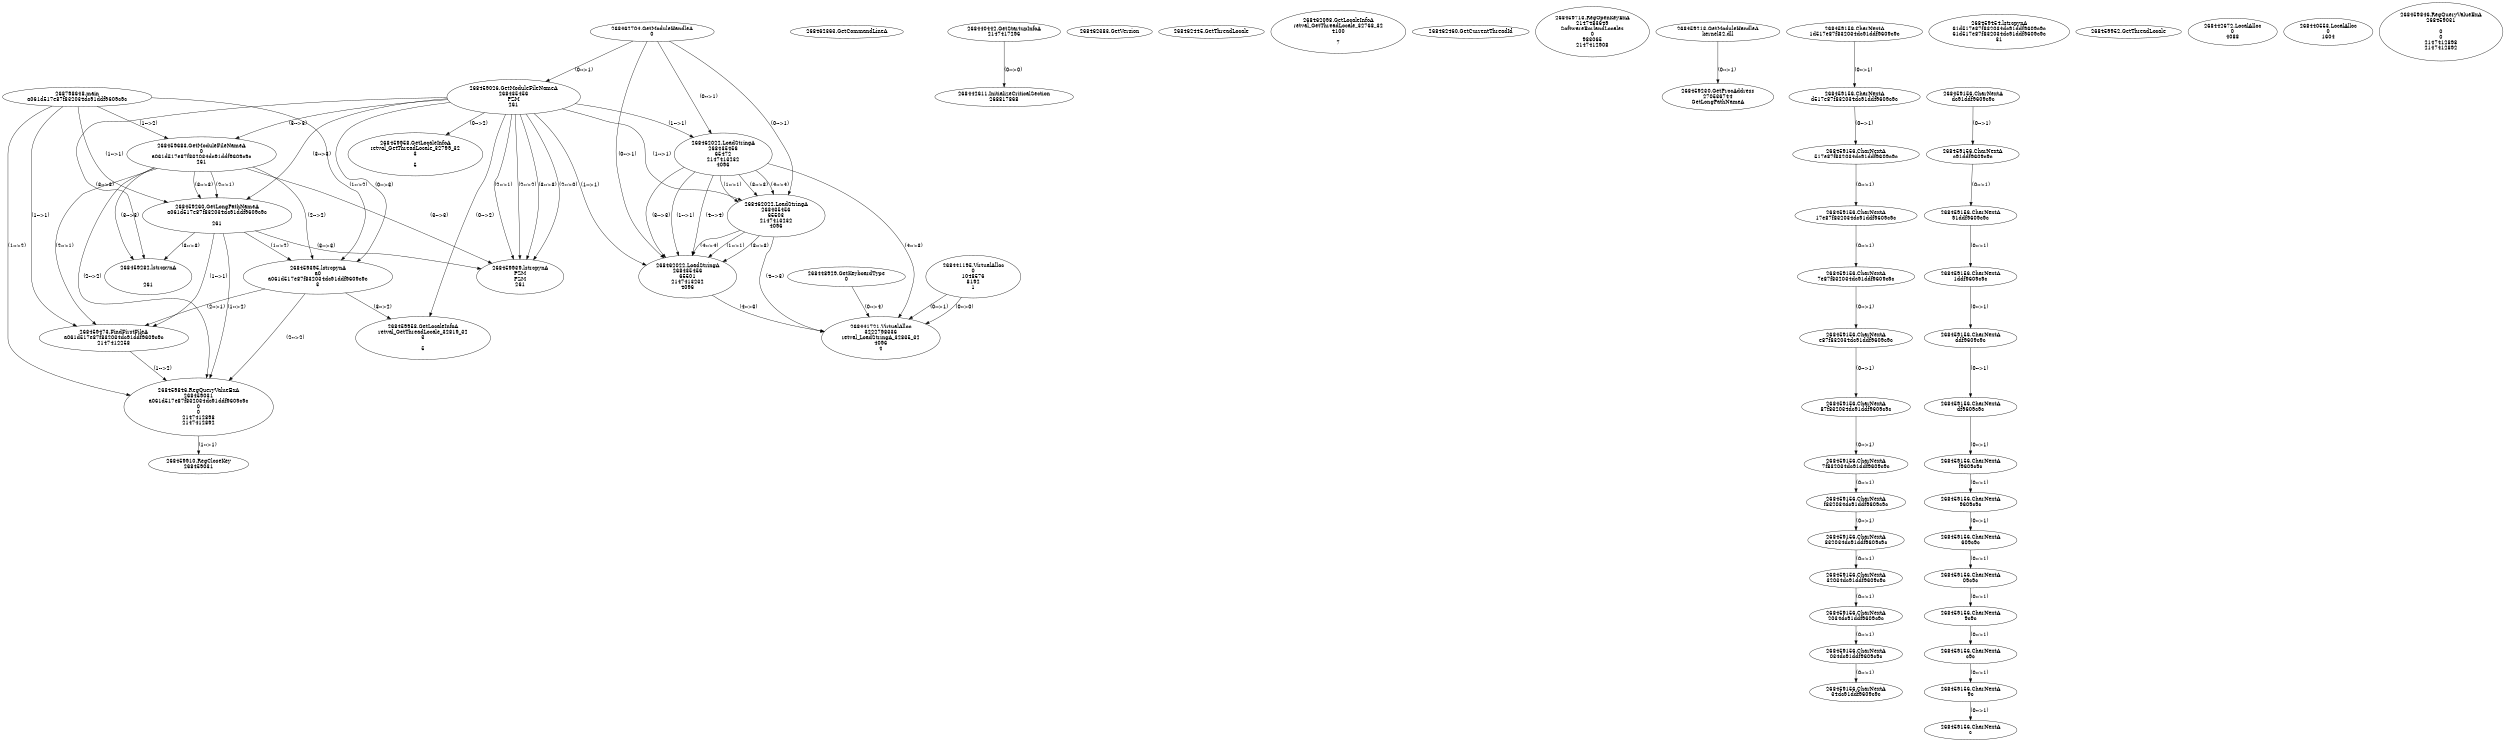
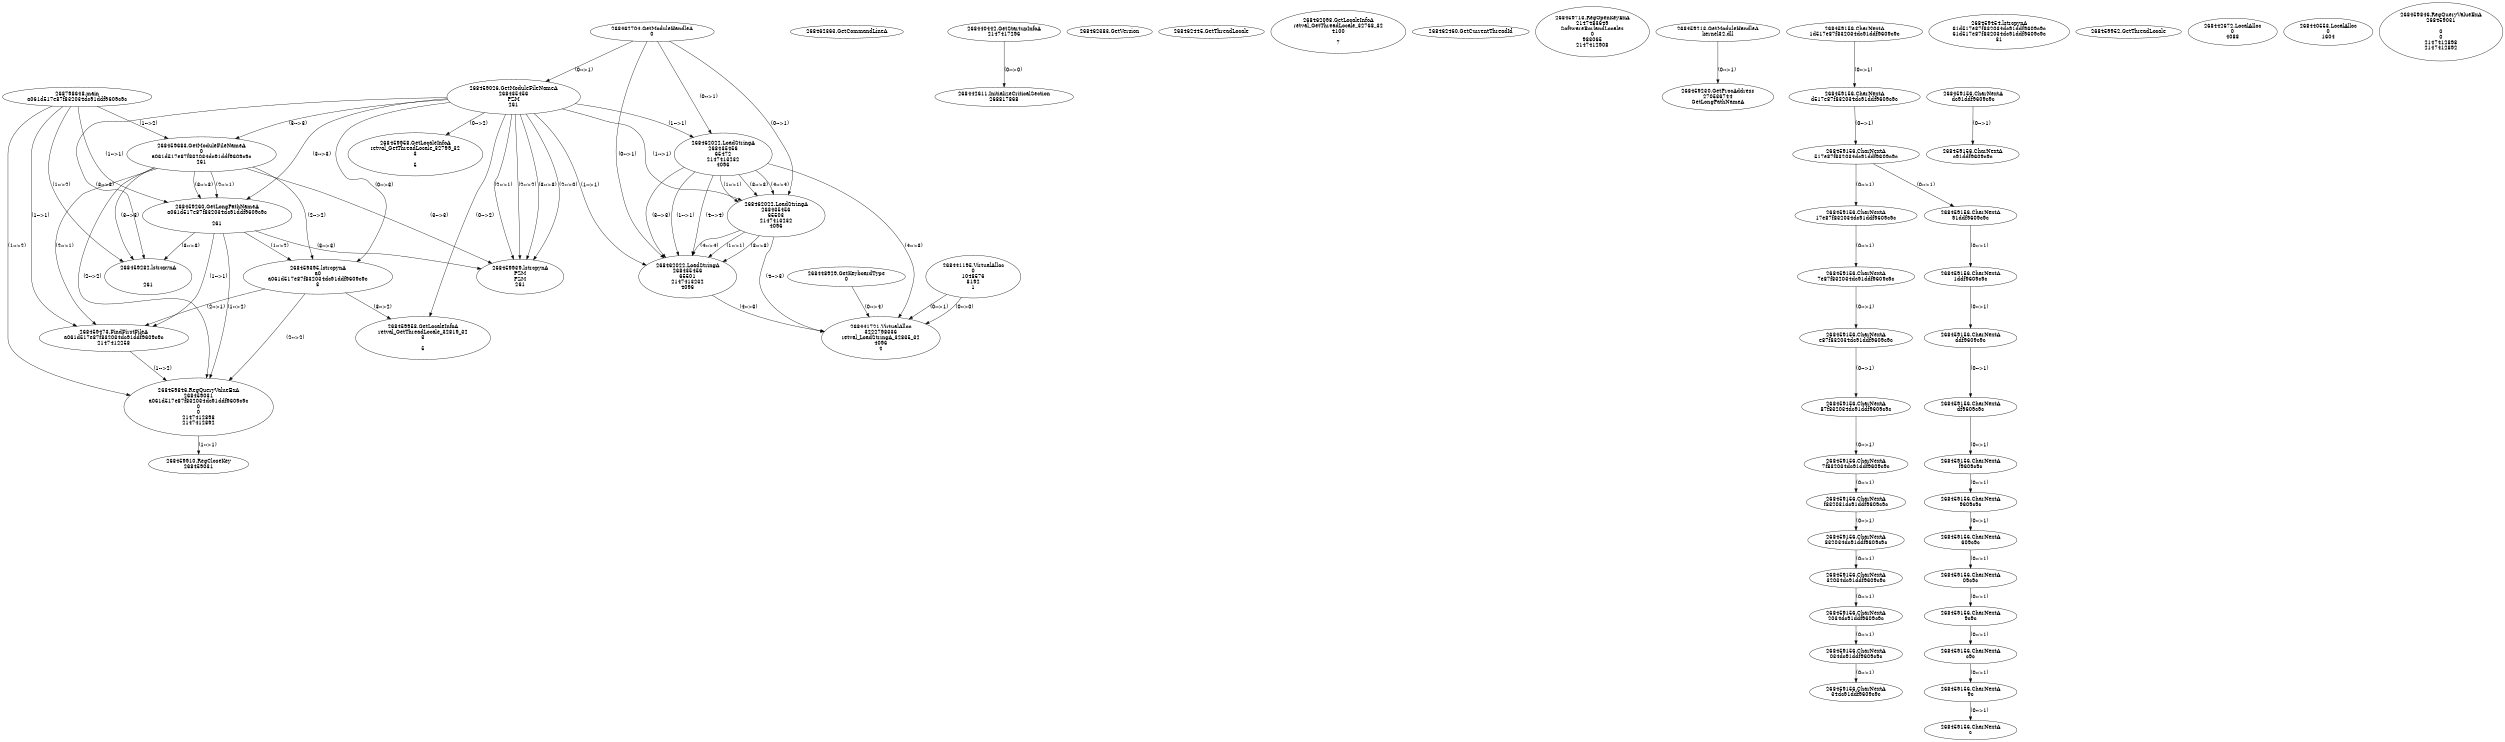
  digraph {
    n1 [label="268798648.main\na061d517e87f832034dc91ddf9609c9c"]
    n2 [label="268459683.GetModuleFileNameA\n0\na061d517e87f832034dc91ddf9609c9c\n261"]
    n3 [label="268459260.GetLongPathNameA\na061d517e87f832034dc91ddf9609c9c\n\n261"]
    n4 [label="268459395.lstrcpynA\na0\na061d517e87f832034dc91ddf9609c9c\n3"]
    n5 [label="268459473.FindFirstFileA\na061d517e87f832034dc91ddf9609c9c\n2147412258"]
    n6 [label="268459846.RegQueryValueExA\n268459031\na061d517e87f832034dc91ddf9609c9c\n0\n0\n2147412898\n2147412892"]
    n7 [label="268459939.lstrcpynA\nPZM\nPZM\n261"]
    n8 [label="268459282.lstrcpynA\n\n\n261"]
    n9 [label="268459958.GetLocaleInfoA\nretval_GetThreadLocale_32819_32\n3\n\n5"]
    n10 [label="268459910.RegCloseKey\n268459031"]
    n11 [label="268462704.GetModuleHandleA\n0"]
    n12 [label="268459026.GetModuleFileNameA\n268435456\nPZM\n261"]
    n13 [label="268462022.LoadStringA\n268435456\n65472\n2147413232\n4096"]
    n14 [label="268462022.LoadStringA\n268435456\n65503\n2147413232\n4096"]
    n15 [label="268462022.LoadStringA\n268435456\n65501\n2147413232\n4096"]
    n16 [label="268459958.GetLocaleInfoA\nretval_GetThreadLocale_32799_32\n3\n\n5"]
    n17 [label="268441721.VirtualAlloc\n3222798336\nretval_LoadStringA_32835_32\n4096\n4"]
    n18 [label="268448929.GetKeyboardType\n0"]
    n19 [label="268462363.GetCommandLineA\n"]
    n20 [label="268440442.GetStartupInfoA\n2147417296"]
    n21 [label="268442611.InitializeCriticalSection\n268817868"]
    n22 [label="268462383.GetVersion\n"]
    n23 [label="268462445.GetThreadLocale\n"]
    n24 [label="268462098.GetLocaleInfoA\nretval_GetThreadLocale_32768_32\n4100\n\n7"]
    n25 [label="268462460.GetCurrentThreadId\n"]
    n26 [label="268459713.RegOpenKeyExA\n2147483649\nSoftware\Borland\Locales\n0\n983065\n2147412908"]
    n27 [label="268459213.GetModuleHandleA\nkernel32.dll"]
    n28 [label="268459230.GetProcAddress\n270536744\nGetLongPathNameA"]
    n29 [label="268459156.CharNextA\n1d517e87f832034dc91ddf9609c9c"]
    n30 [label="268459156.CharNextA\nd517e87f832034dc91ddf9609c9c"]
    n31 [label="268459156.CharNextA\n517e87f832034dc91ddf9609c9c"]
    n32 [label="268459156.CharNextA\n17e87f832034dc91ddf9609c9c"]
    n33 [label="268459156.CharNextA\n7e87f832034dc91ddf9609c9c"]
    n34 [label="268459156.CharNextA\ne87f832034dc91ddf9609c9c"]
    n35 [label="268459156.CharNextA\n87f832034dc91ddf9609c9c"]
    n36 [label="268459156.CharNextA\n7f832034dc91ddf9609c9c"]
-   n37 [label="268459156.CharNextA\nf832034dc91ddf9609c9c"]
+   n37 [label="268459156.CharNextA\nf832031dc91ddf9609c9c"]
    n38 [label="268459156.CharNextA\n832034dc91ddf9609c9c"]
    n39 [label="268459156.CharNextA\n32034dc91ddf9609c9c"]
    n40 [label="268459156.CharNextA\n2034dc91ddf9609c9c"]
    n41 [label="268459156.CharNextA\n034dc91ddf9609c9c"]
    n42 [label="268459156.CharNextA\n34dc91ddf9609c9c"]
    n43 [label="268459156.CharNextA\ndc91ddf9609c9c"]
    n44 [label="268459156.CharNextA\nc91ddf9609c9c"]
    n45 [label="268459156.CharNextA\n91ddf9609c9c"]
    n46 [label="268459156.CharNextA\n1ddf9609c9c"]
    n47 [label="268459156.CharNextA\nddf9609c9c"]
    n48 [label="268459156.CharNextA\ndf9609c9c"]
    n49 [label="268459156.CharNextA\nf9609c9c"]
    n50 [label="268459156.CharNextA\n9609c9c"]
    n51 [label="268459156.CharNextA\n609c9c"]
    n52 [label="268459156.CharNextA\n09c9c"]
    n53 [label="268459156.CharNextA\n9c9c"]
    n54 [label="268459156.CharNextA\nc9c"]
    n55 [label="268459156.CharNextA\n9c"]
    n56 [label="268459156.CharNextA\nc"]
    n57 [label="268459454.lstrcpynA\n61d517e87f832034dc91ddf9609c9c\n61d517e87f832034dc91ddf9609c9c\n31"]
    n58 [label="268459952.GetThreadLocale\n"]
    n59 [label="268442672.LocalAlloc\n0\n4088"]
    n60 [label="268441195.VirtualAlloc\n0\n1048576\n8192\n1"]
    n61 [label="268440553.LocalAlloc\n0\n1604"]
    n62 [label="268459846.RegQueryValueExA\n268459031\n\n0\n0\n2147412898\n2147412892"]
    n1 -> n2 [label="(1-->2)"]
    n1 -> n3 [label="(1-->1)"]
-   n1 -> n4 [label="(1-->2)"]
+   n1 -> n8 [label="(1-->2)"]
    n1 -> n5 [label="(1-->1)"]
    n1 -> n6 [label="(1-->2)"]
    n2 -> n3 [label="(2-->1)"]
    n2 -> n3 [label="(3-->3)"]
    n2 -> n4 [label="(2-->2)"]
    n2 -> n5 [label="(2-->1)"]
    n2 -> n6 [label="(2-->2)"]
    n2 -> n7 [label="(3-->3)"]
    n2 -> n8 [label="(3-->3)"]
    n3 -> n4 [label="(1-->2)"]
    n3 -> n5 [label="(1-->1)"]
    n3 -> n6 [label="(1-->2)"]
    n3 -> n7 [label="(3-->3)"]
    n3 -> n8 [label="(3-->3)"]
    n4 -> n5 [label="(2-->1)"]
    n4 -> n6 [label="(2-->2)"]
    n4 -> n9 [label="(3-->2)"]
    n5 -> n6 [label="(1-->2)"]
    n6 -> n10 [label="(1-->1)"]
    n11 -> n12 [label="(0-->1)"]
    n11 -> n13 [label="(0-->1)"]
    n11 -> n14 [label="(0-->1)"]
    n11 -> n15 [label="(0-->1)"]
    n12 -> n2 [label="(3-->3)"]
    n12 -> n3 [label="(3-->3)"]
    n12 -> n4 [label="(0-->3)"]
    n12 -> n7 [label="(2-->1)"]
    n12 -> n7 [label="(2-->2)"]
    n12 -> n7 [label="(3-->3)"]
    n12 -> n7 [label="(2-->0)"]
    n12 -> n8 [label="(3-->3)"]
    n12 -> n9 [label="(0-->2)"]
    n12 -> n13 [label="(1-->1)"]
    n12 -> n14 [label="(1-->1)"]
    n12 -> n15 [label="(1-->1)"]
    n12 -> n16 [label="(0-->2)"]
    n13 -> n14 [label="(1-->1)"]
    n13 -> n14 [label="(3-->3)"]
    n13 -> n14 [label="(4-->4)"]
    n13 -> n15 [label="(1-->1)"]
    n13 -> n15 [label="(3-->3)"]
    n13 -> n15 [label="(4-->4)"]
    n13 -> n17 [label="(4-->3)"]
    n14 -> n15 [label="(1-->1)"]
    n14 -> n15 [label="(3-->3)"]
    n14 -> n15 [label="(4-->4)"]
    n14 -> n17 [label="(4-->3)"]
    n15 -> n17 [label="(4-->3)"]
    n18 -> n17 [label="(0-->4)"]
    n20 -> n21 [label="(0-->0)"]
    n27 -> n28 [label="(0-->1)"]
    n29 -> n30 [label="(0-->1)"]
    n30 -> n31 [label="(0-->1)"]
    n31 -> n32 [label="(0-->1)"]
    n32 -> n33 [label="(0-->1)"]
    n33 -> n34 [label="(0-->1)"]
    n34 -> n35 [label="(0-->1)"]
    n35 -> n36 [label="(0-->1)"]
    n36 -> n37 [label="(0-->1)"]
    n37 -> n38 [label="(0-->1)"]
    n38 -> n39 [label="(0-->1)"]
    n39 -> n40 [label="(0-->1)"]
    n40 -> n41 [label="(0-->1)"]
    n41 -> n42 [label="(0-->1)"]
    n43 -> n44 [label="(0-->1)"]
-   n44 -> n45 [label="(0-->1)"]
+   n31 -> n45 [label="(0-->1)"]
    n45 -> n46 [label="(0-->1)"]
    n46 -> n47 [label="(0-->1)"]
    n47 -> n48 [label="(0-->1)"]
    n48 -> n49 [label="(0-->1)"]
    n49 -> n50 [label="(0-->1)"]
    n50 -> n51 [label="(0-->1)"]
    n51 -> n52 [label="(0-->1)"]
    n52 -> n53 [label="(0-->1)"]
    n53 -> n54 [label="(0-->1)"]
    n54 -> n55 [label="(0-->1)"]
    n55 -> n56 [label="(0-->1)"]
    n60 -> n17 [label="(0-->1)"]
    n60 -> n17 [label="(0-->0)"]
  }
